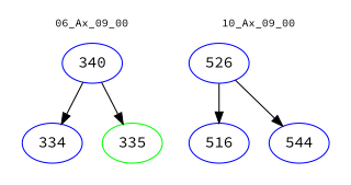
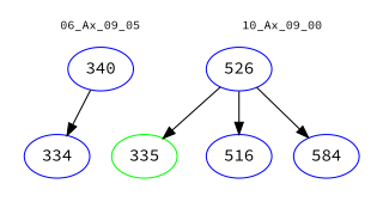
  digraph {
    fontname="Source Code Pro"
    node [color=blue fontname="Source Code Pro"]
    edge [color=black fontname="Source Code Pro"]
    n1 [label=340]
    n2 [label=334]
    n3 [color=green label=335]
    n4 [label=526]
    n5 [label=516]
-   n6 [label=544]
+   n6 [label=584]
    subgraph cluster_1 {
      color=white
      fontsize=10
-     label="06_Ax_09_00"
+     label="06_Ax_09_05"
      n1
      n2
      n3
    }
    subgraph cluster_2 {
      color=white
      fontsize=10
      label="10_Ax_09_00"
      n4
      n5
      n6
    }
    n1 -> n2
-   n1 -> n3
+   n4 -> n3
    n4 -> n5
    n4 -> n6
  }
